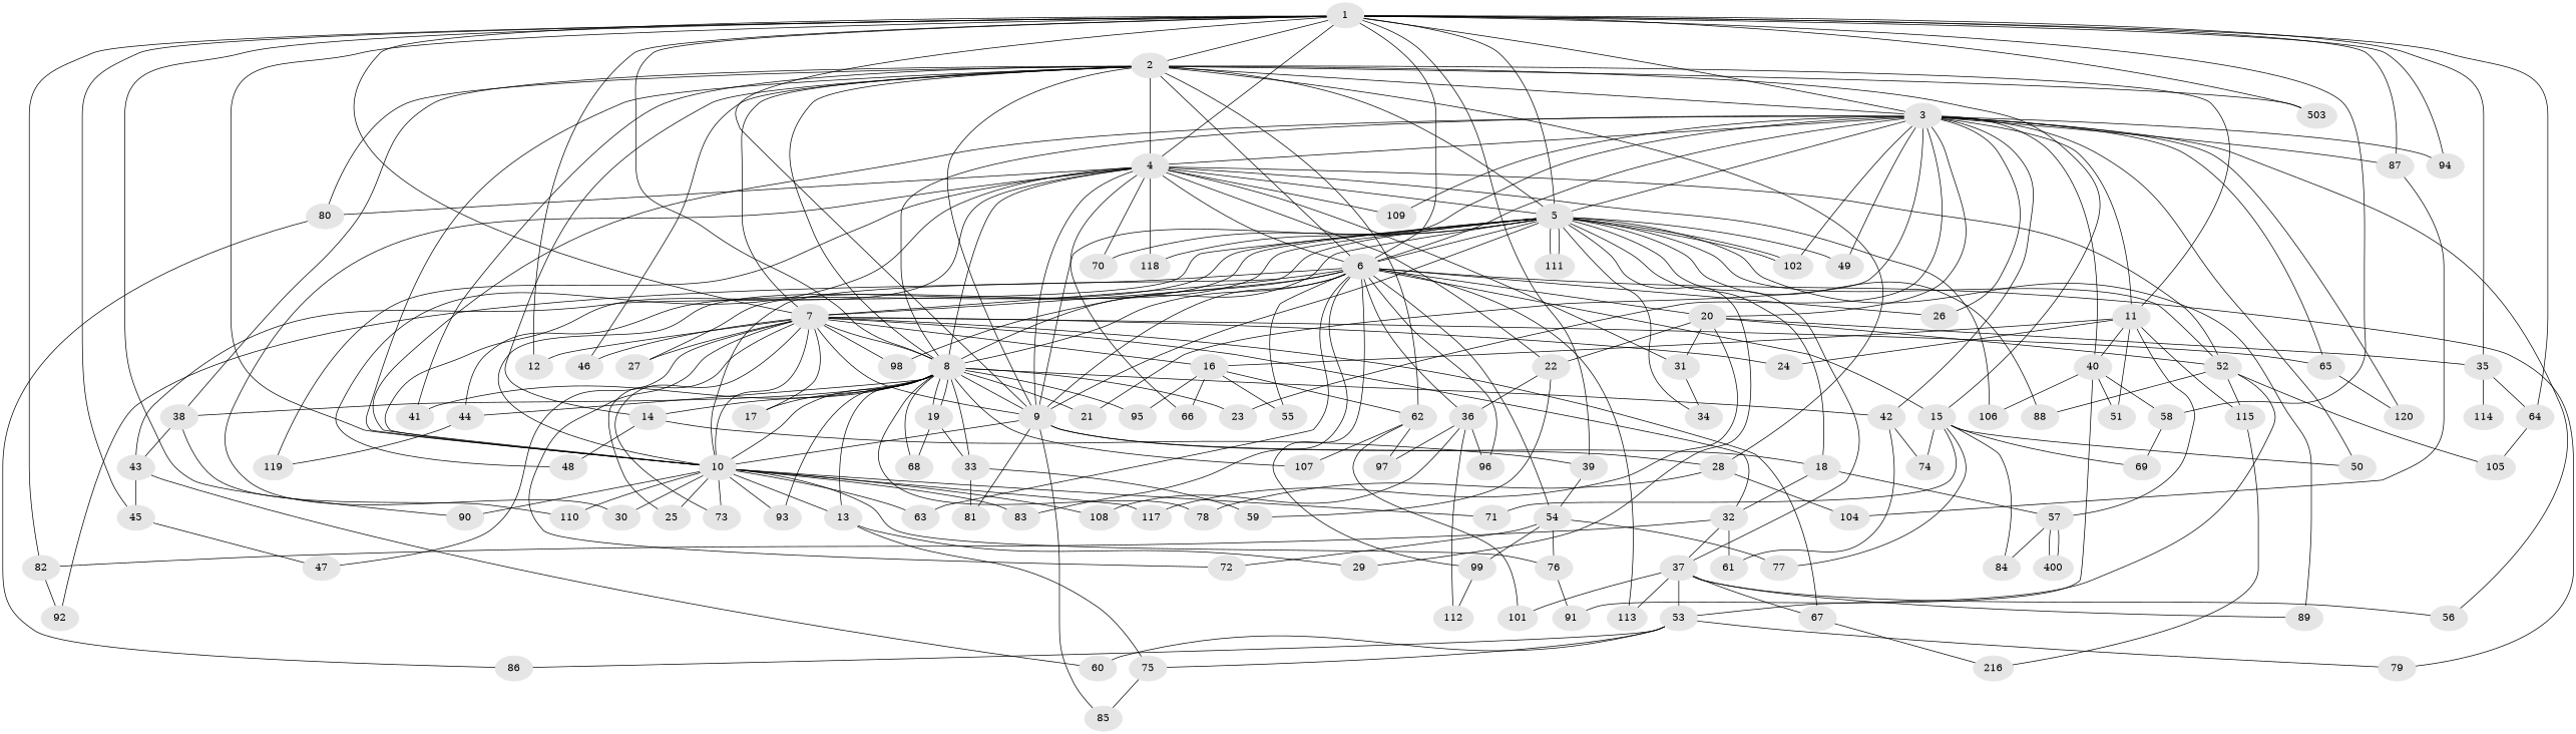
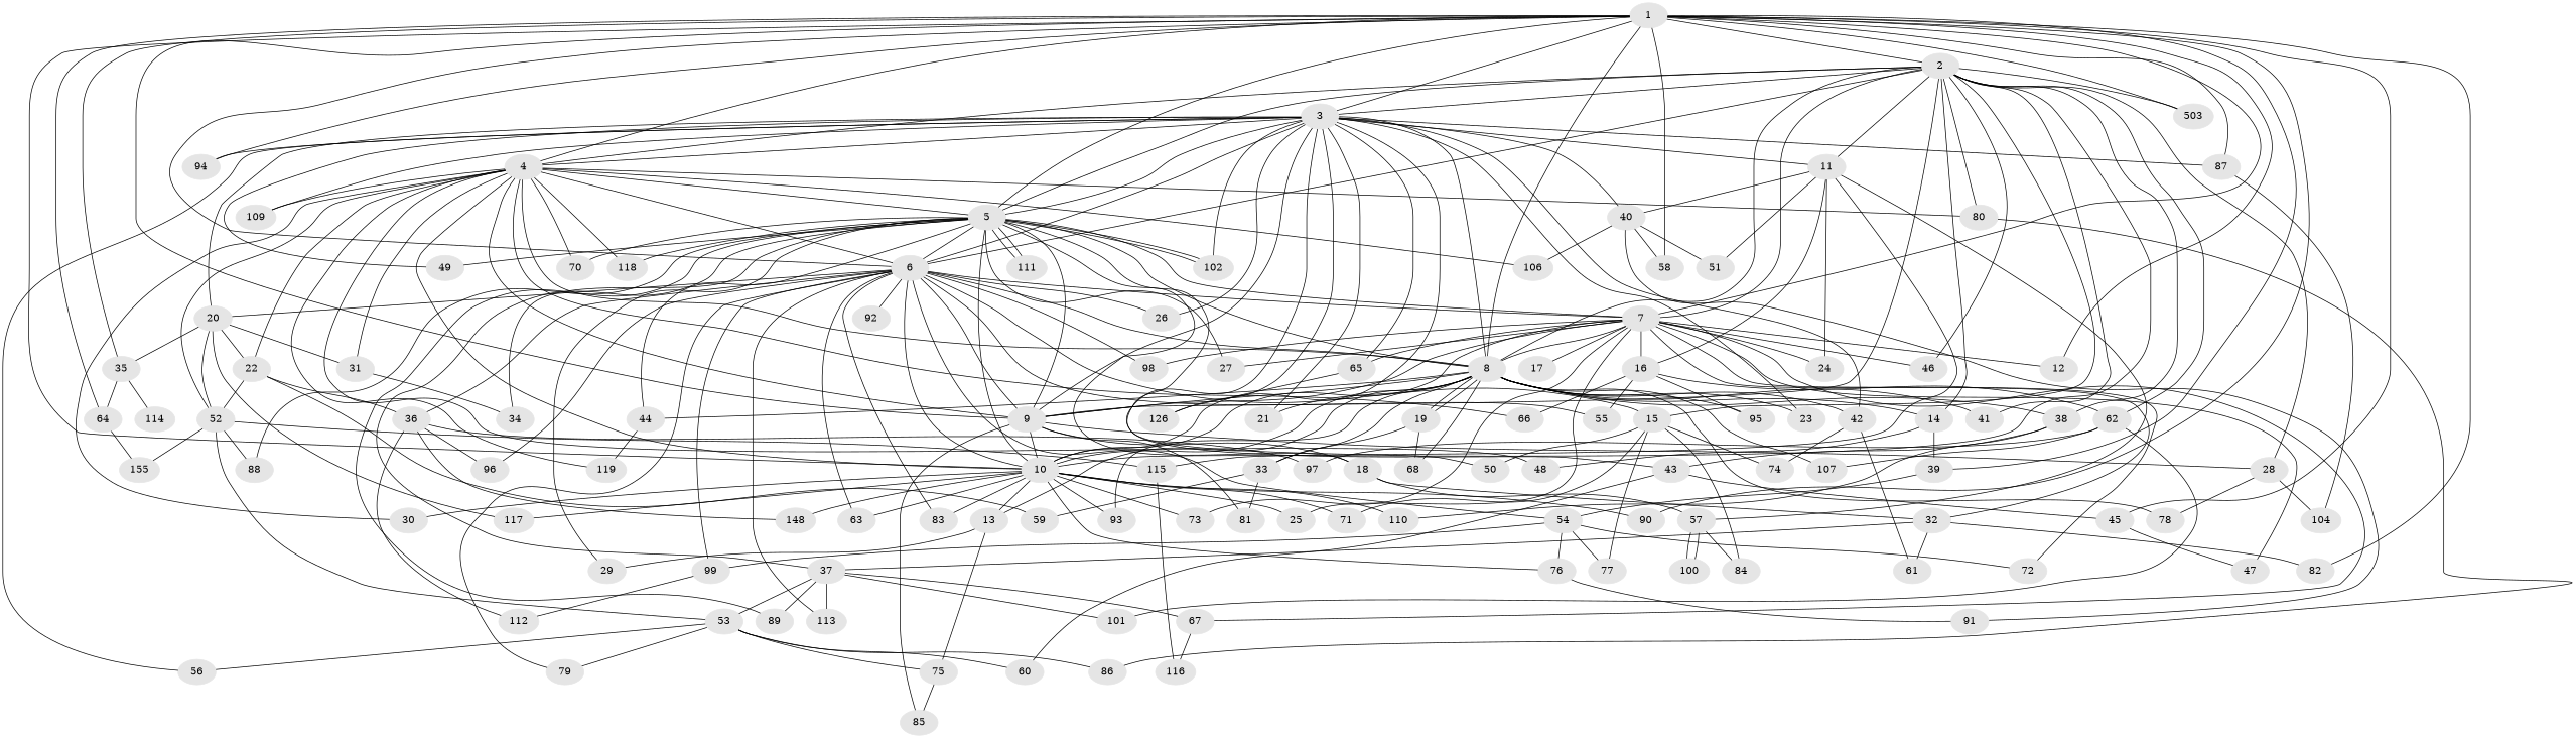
  graph {
    node [color=gray90 style=filled]
    1
    2
    3
    4
    5
    6
    7
    8
    9
    10
    12
    35
    39
    45
    58
    64
    82
    87
    90
    94
    n21 [label=503]
    11
    14
    15
    28
    38
    41
    46
    62
    80
    20
    21
    23
    26
    40
    42
    49
    50
    56
    65
    109
-   120
+   120 [label=126]
    102
    22
    30
    31
    48
    66
    70
    106
    118
    119
    52
    18
    27
    29
    34
    37
    43
    44
    88
    89
    111
    36
    54
    55
    63
    79
    83
    92
    96
    98
    99
    113
    16
    17
    24
    25
    32
    47
    67
    72
    73
    13
    19
    33
    68
    78
    93
    95
    107
    81
    85
    71
    76
-   108
+   108 [label=148]
    110
    117
    114
-   69
-   105
+   105 [label=155]
    104
    51
    57
    115
    74
    77
    84
    97
    101
    86
    91
    61
    59
    53
    60
    112
-   116 [label=216]
+   116
    75
-   100 [label=400]
+   100
    1 -- 2
    1 -- 3
    1 -- 4
    1 -- 5
    1 -- 6
    1 -- 7
    1 -- 8
    1 -- 9
    1 -- 10
    1 -- 12
    1 -- 35
    1 -- 39
    1 -- 45
    1 -- 58
    1 -- 64
    1 -- 82
    1 -- 87
    1 -- 90
    1 -- 94
    1 -- n21
    2 -- 3
    2 -- 4
    2 -- 5
    2 -- 6
    2 -- 7
    2 -- 8
    2 -- 9
    2 -- 10
    2 -- n21
    2 -- 11
    2 -- 14
    2 -- 15
    2 -- 28
    2 -- 38
    2 -- 41
    2 -- 46
    2 -- 62
    2 -- 80
    3 -- 4
    3 -- 5
    3 -- 6
    3 -- 8
    3 -- 9
    3 -- 10
    3 -- 87
    3 -- 94
    3 -- 11
    3 -- 20
    3 -- 21
    3 -- 23
    3 -- 26
    3 -- 40
    3 -- 42
    3 -- 49
    3 -- 50
    3 -- 56
    3 -- 65
    3 -- 109
    3 -- 120
    3 -- 102
    4 -- 5
    4 -- 6
    4 -- 8
    4 -- 9
    4 -- 10
    4 -- 80
    4 -- 109
    4 -- 22
    4 -- 30
    4 -- 31
    4 -- 48
    4 -- 66
    4 -- 70
    4 -- 106
    4 -- 118
    4 -- 119
    4 -- 52
    5 -- 6
    5 -- 7
    5 -- 8
    5 -- 9
    5 -- 10
    5 -- 49
    5 -- 102
    5 -- 102
    5 -- 70
    5 -- 118
-   5 -- 52
+   22 -- 52
    5 -- 18
    5 -- 27
    5 -- 29
    5 -- 34
    5 -- 37
    5 -- 43
    5 -- 44
    5 -- 88
    5 -- 89
    5 -- 111
    5 -- 111
    6 -- 7
    6 -- 8
    6 -- 9
    6 -- 10
    6 -- 15
    6 -- 20
    6 -- 26
    6 -- 36
    6 -- 54
    6 -- 55
    6 -- 63
    6 -- 79
    6 -- 83
    6 -- 92
    6 -- 96
    6 -- 98
    6 -- 99
    6 -- 113
    7 -- 8
    7 -- 9
    7 -- 10
    7 -- 12
    7 -- 46
    7 -- 65
    7 -- 27
    7 -- 98
    7 -- 16
    7 -- 17
    7 -- 24
    7 -- 25
    7 -- 32
    7 -- 47
    7 -- 67
    7 -- 72
    7 -- 73
    8 -- 9
    8 -- 10
    8 -- 14
    8 -- 38
    8 -- 41
    8 -- 21
    8 -- 23
    8 -- 42
    8 -- 44
-   8 -- 17
    8 -- 13
    8 -- 19
    8 -- 19
    8 -- 33
    8 -- 68
    8 -- 78
    8 -- 93
    8 -- 95
    8 -- 107
    9 -- 10
    9 -- 28
    9 -- 18
    9 -- 81
    9 -- 85
    10 -- 90
    10 -- 30
    10 -- 63
    10 -- 83
    10 -- 25
    10 -- 73
    10 -- 13
    10 -- 93
    10 -- 71
    10 -- 76
    10 -- 108
    10 -- 110
    10 -- 117
    35 -- 64
    35 -- 114
    39 -- 54
    45 -- 47
-   58 -- 69
    64 -- 105
-   82 -- 92
    87 -- 104
    11 -- 40
    11 -- 16
    11 -- 24
    11 -- 51
    11 -- 57
    11 -- 115
    14 -- 39
    14 -- 48
    15 -- 50
    15 -- 71
-   15 -- 69
    15 -- 74
    15 -- 77
    15 -- 84
    28 -- 78
    28 -- 104
    38 -- 43
    38 -- 110
    62 -- 107
    62 -- 97
    62 -- 101
    80 -- 86
    20 -- 35
    20 -- 22
    20 -- 31
    20 -- 52
    20 -- 117
    40 -- 58
    40 -- 106
    40 -- 51
    40 -- 91
    42 -- 74
    42 -- 61
    65 -- 120
    22 -- 36
    22 -- 59
    31 -- 34
    52 -- 88
    52 -- 105
    52 -- 115
    52 -- 53
    18 -- 32
    18 -- 57
-   37 -- 56
+   53 -- 56
    37 -- 89
    37 -- 113
    37 -- 67
    37 -- 101
    37 -- 53
    43 -- 45
    43 -- 60
    44 -- 119
    36 -- 96
    36 -- 108
    36 -- 97
    36 -- 112
    54 -- 99
    54 -- 72
    54 -- 76
    54 -- 77
    99 -- 112
    16 -- 62
    16 -- 66
    16 -- 55
    16 -- 95
    32 -- 82
    32 -- 37
    32 -- 61
    67 -- 116
    13 -- 29
    13 -- 75
    19 -- 33
    19 -- 68
    33 -- 81
    33 -- 59
    76 -- 91
    57 -- 84
    57 -- 100
    57 -- 100
    115 -- 116
    53 -- 79
    53 -- 86
    53 -- 60
    53 -- 75
    75 -- 85
  }
